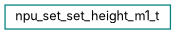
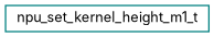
  digraph {
    rankdir=TB
    fontname=Inter
-   n1 [color=teal fillcolor=white fontname=Inter fontsize=10 height=0.2 label=npu_set_set_height_m1_t shape=box style=filled width=0.4]
+   n1 [color=teal fillcolor=white fontname=Inter fontsize=10 height=0.2 label=npu_set_kernel_height_m1_t shape=box style=filled width=0.4]
  }
